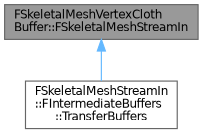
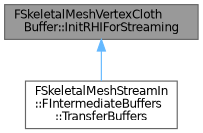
  digraph {
    rankdir=TB
    node [fontname=Helvetica fontsize=10 shape=box style=filled]
-   n1 [color=gray40 fillcolor=grey60 fontcolor=black height=0.2 label="FSkeletalMeshVertexCloth\lBuffer::FSkeletalMeshStreamIn" width=0.4]
+   n1 [color=gray40 fillcolor=grey60 fontcolor=black height=0.2 label="FSkeletalMeshVertexCloth\lBuffer::InitRHIForStreaming" width=0.4]
    n2 [color=grey40 fillcolor=white height=0.2 label="FSkeletalMeshStreamIn\l::FIntermediateBuffers\l::TransferBuffers" width=0.4]
    n1 -> n2 [color=steelblue1 dir=back fontname=Helvetica fontsize=10 labelfontname=Helvetica labelfontsize=10 style=solid]
  }
